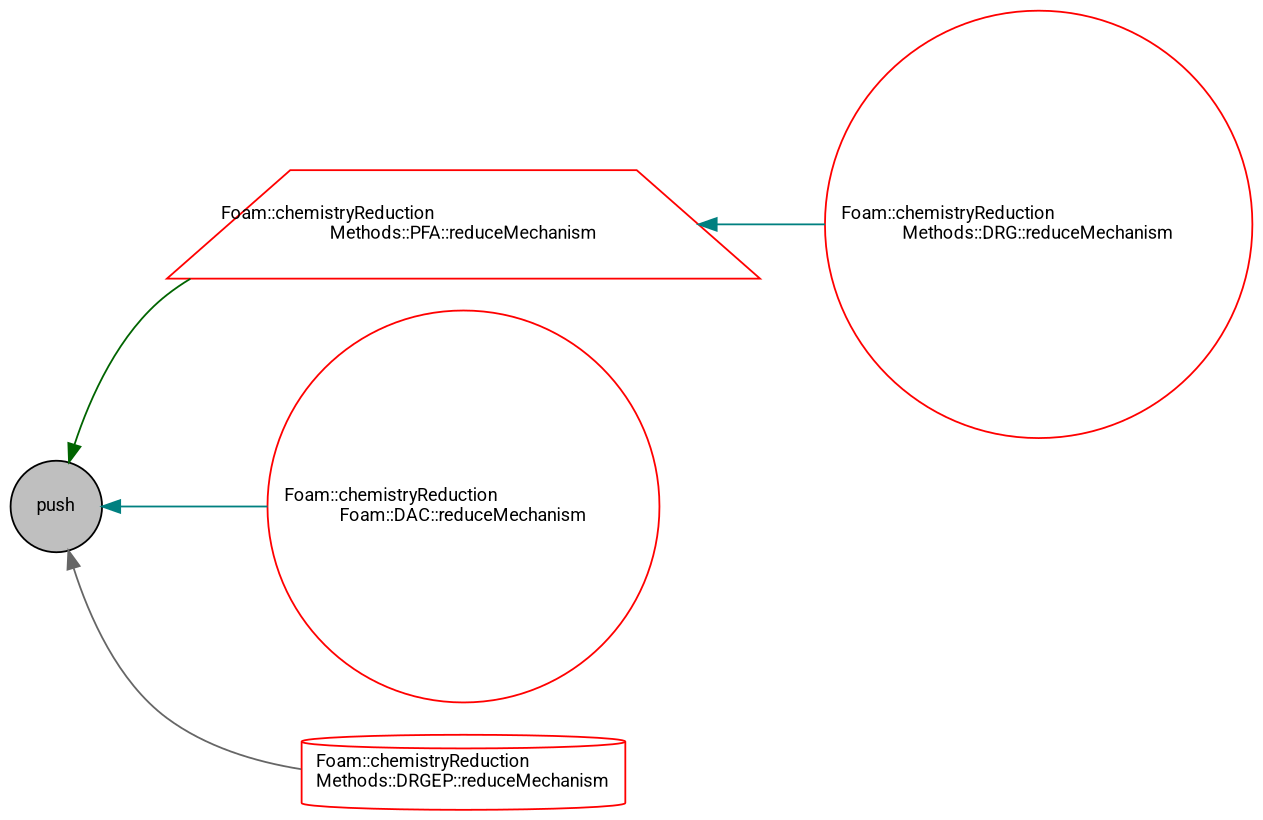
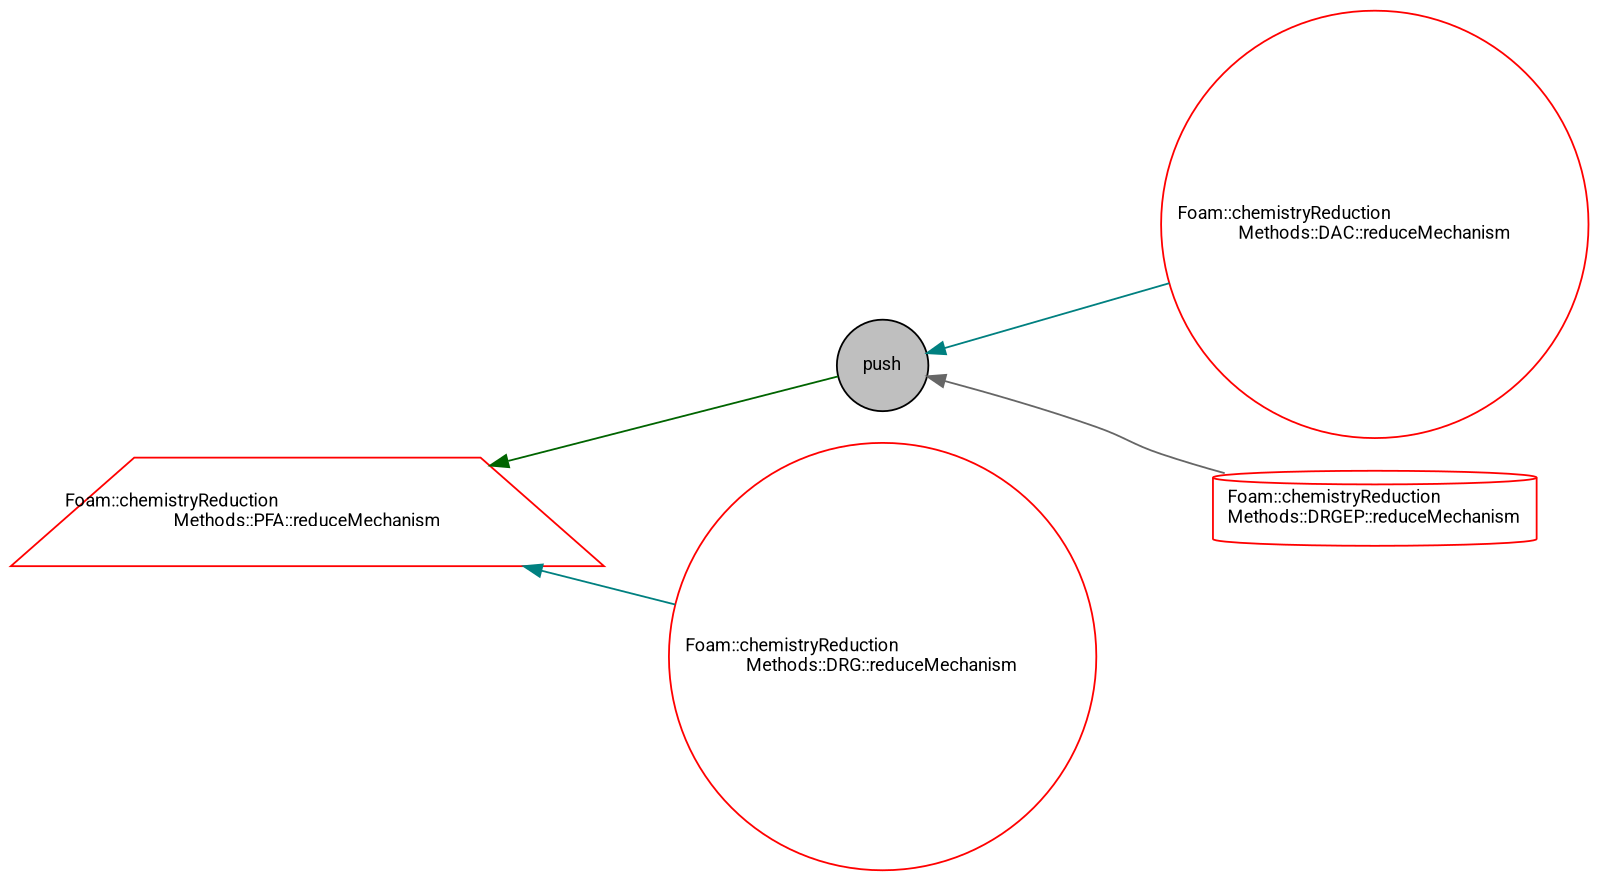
  digraph {
    fontname=Roboto
    rankdir=LR
    node [color=red fontname=Roboto fontsize=10 shape=circle]
    edge [color=teal dir=back fontname=Roboto fontsize=10 labelfontname=Helvetica labelfontsize=10 style=solid]
    n1 [color=black fillcolor=grey75 fontcolor=black height=0.2 label=push style=filled width=0.4]
    n2 [height=0.2 label="Foam::chemistryReduction\lMethods::PFA::reduceMechanism" shape=trapezium width=0.4]
-   n3 [height=0.2 label="Foam::chemistryReduction\lFoam::DAC::reduceMechanism" width=0.4]
+   n3 [height=0.2 label="Foam::chemistryReduction\lMethods::DAC::reduceMechanism" width=0.4]
    n4 [height=0.2 label="Foam::chemistryReduction\lMethods::DRGEP::reduceMechanism" shape=cylinder width=0.4]
    n5 [height=0.2 label="Foam::chemistryReduction\lMethods::DRG::reduceMechanism" width=0.4]
-   n1 -> n2 [color=darkgreen]
+   n2 -> n1 [color=darkgreen]
    n1 -> n3
    n1 -> n4 [color=gray40]
    n2 -> n5
  }
